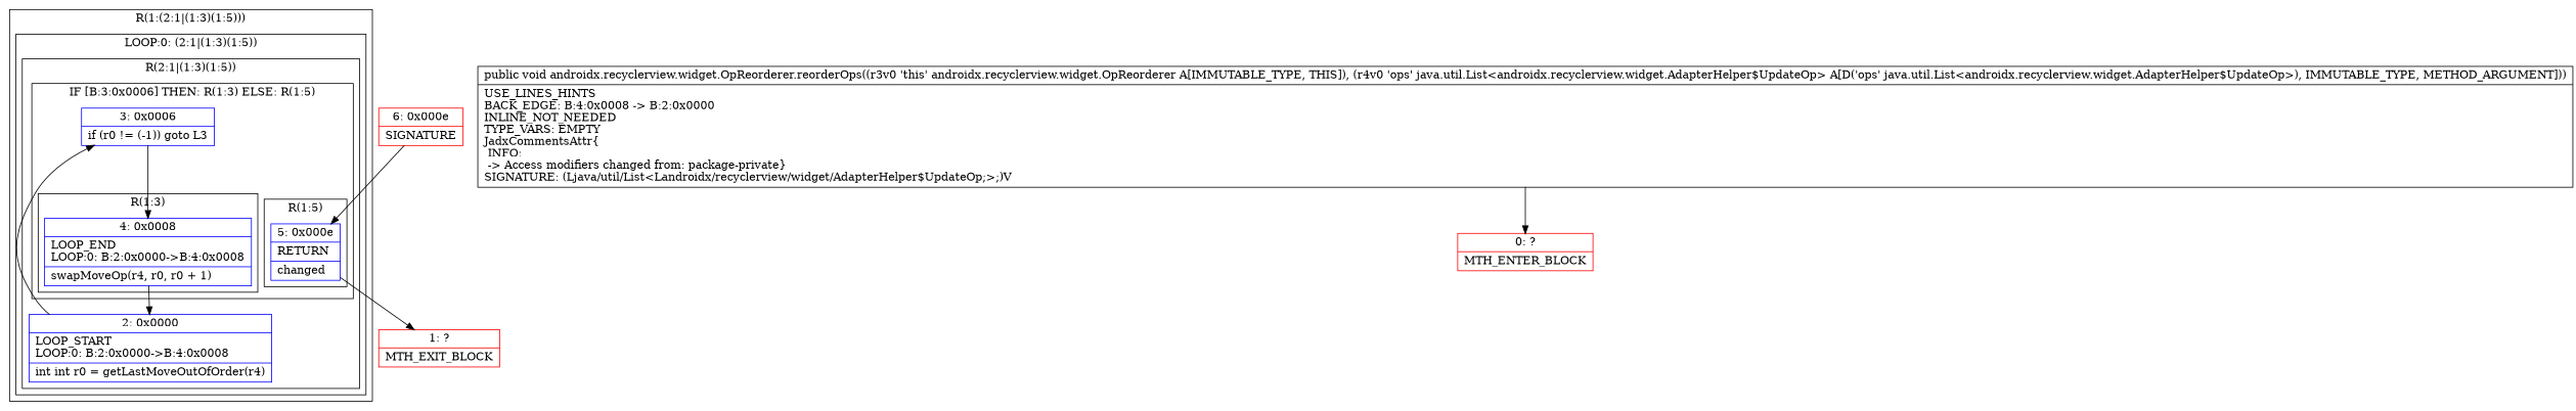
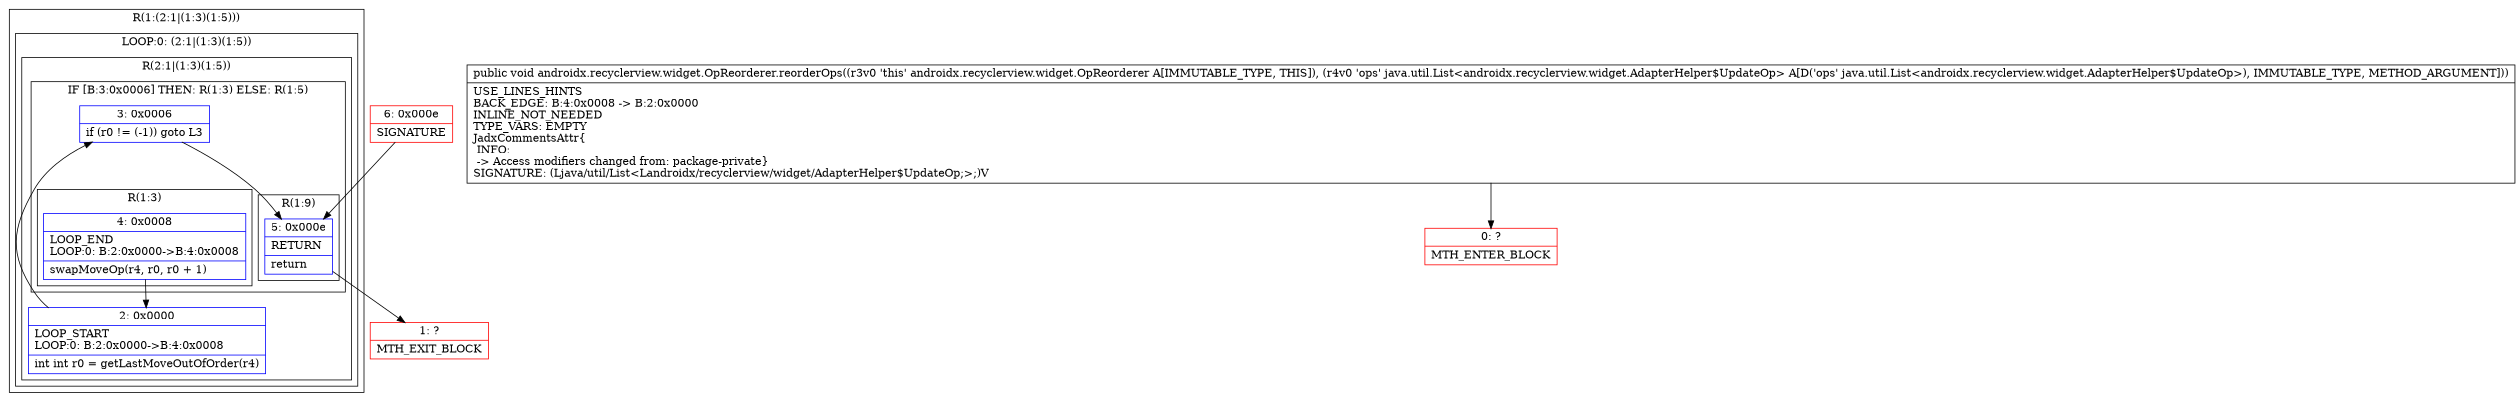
  digraph {
    node [color=blue shape=record]
    n1 [label="{4\:\ 0x0008|LOOP_END\lLOOP:0: B:2:0x0000\-\>B:4:0x0008\l|swapMoveOp(r4, r0, r0 + 1)\l}"]
-   n2 [label="{5\:\ 0x000e|RETURN\l|changed\l}"]
+   n2 [label="{5\:\ 0x000e|RETURN\l|return\l}"]
    n3 [label="{3\:\ 0x0006|if (r0 != (\-1)) goto L3\l}"]
    n4 [label="{2\:\ 0x0000|LOOP_START\lLOOP:0: B:2:0x0000\-\>B:4:0x0008\l|int int r0 = getLastMoveOutOfOrder(r4)\l}"]
    n5 [color=red label="{1\:\ ?|MTH_EXIT_BLOCK\l}"]
    n6 [color=red label="{6\:\ 0x000e|SIGNATURE\l}"]
    n7 [color=red label="{0\:\ ?|MTH_ENTER_BLOCK\l}"]
    n8 [label="{public void androidx.recyclerview.widget.OpReorderer.reorderOps((r3v0 'this' androidx.recyclerview.widget.OpReorderer A[IMMUTABLE_TYPE, THIS]), (r4v0 'ops' java.util.List\<androidx.recyclerview.widget.AdapterHelper$UpdateOp\> A[D('ops' java.util.List\<androidx.recyclerview.widget.AdapterHelper$UpdateOp\>), IMMUTABLE_TYPE, METHOD_ARGUMENT]))  | USE_LINES_HINTS\lBACK_EDGE: B:4:0x0008 \-\> B:2:0x0000\lINLINE_NOT_NEEDED\lTYPE_VARS: EMPTY\lJadxCommentsAttr\{\l INFO: \l \-\> Access modifiers changed from: package\-private\}\lSIGNATURE: (Ljava\/util\/List\<Landroidx\/recyclerview\/widget\/AdapterHelper$UpdateOp;\>;)V\l}" color=""]
    subgraph cluster_1 {
      label="R(1:(2:1|(1:3)(1:5)))"
      subgraph cluster_2 {
        label="LOOP:0: (2:1|(1:3)(1:5))"
        subgraph cluster_3 {
          label="R(2:1|(1:3)(1:5))"
          n4
          subgraph cluster_4 {
            label="IF [B:3:0x0006] THEN: R(1:3) ELSE: R(1:5)"
            n3
            subgraph cluster_5 {
              label="R(1:3)"
              n1
            }
            subgraph cluster_6 {
-             label="R(1:5)"
+             label="R(1:9)"
              n2
            }
          }
        }
      }
    }
    n1 -> n4
    n2 -> n5
-   n3 -> n1
+   n3 -> n2
    n4 -> n3
    n6 -> n2
    n8 -> n7
  }
